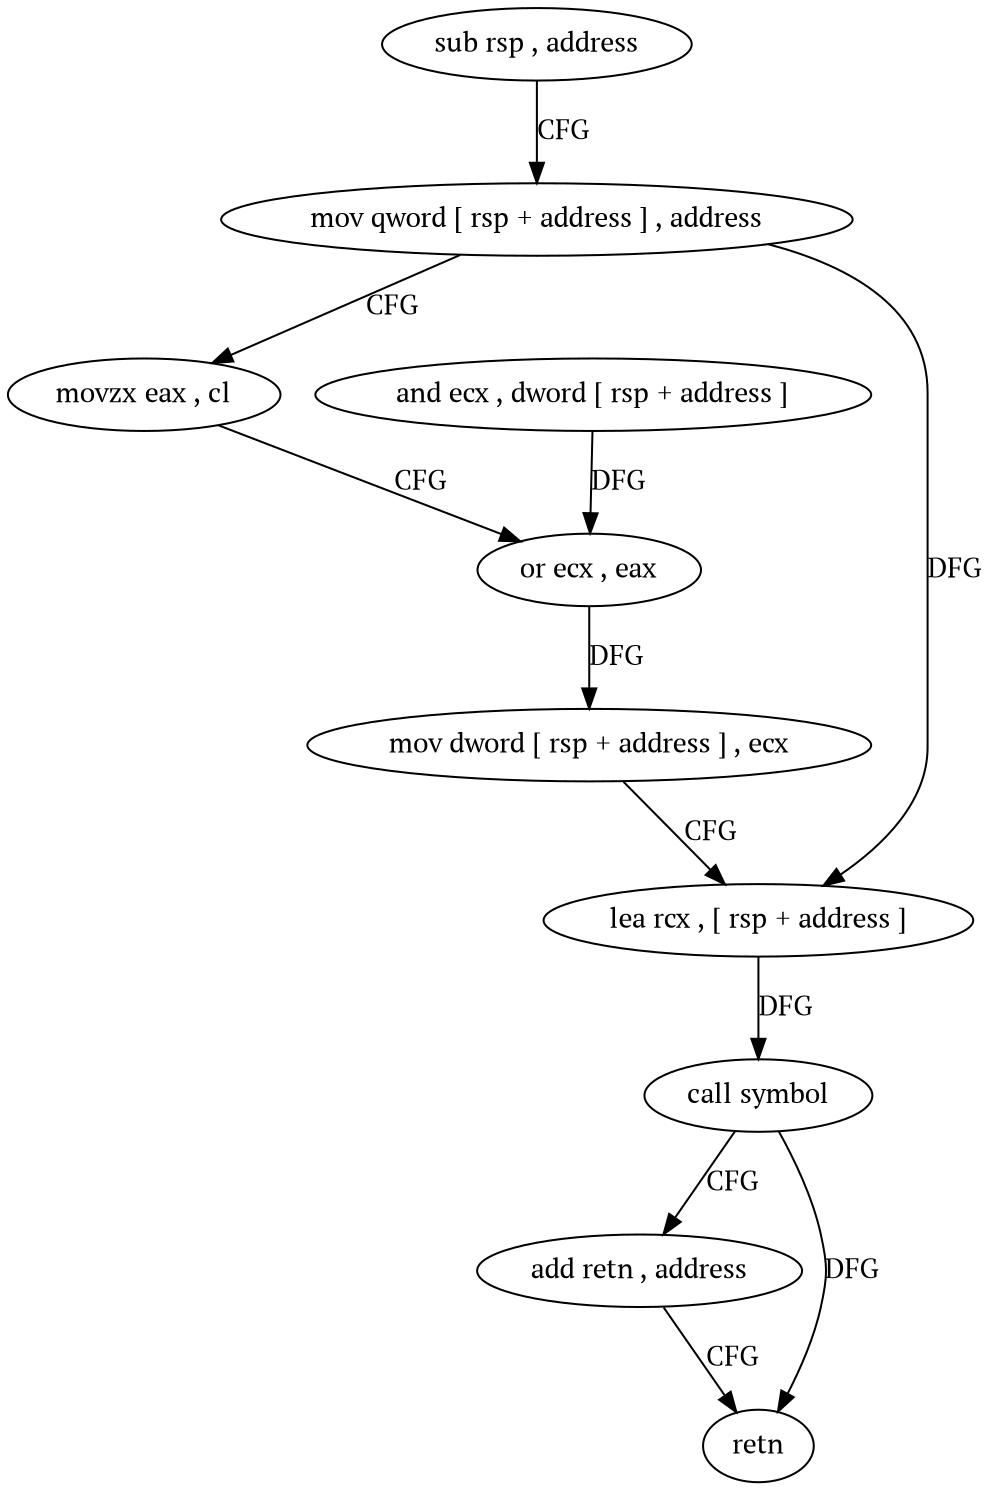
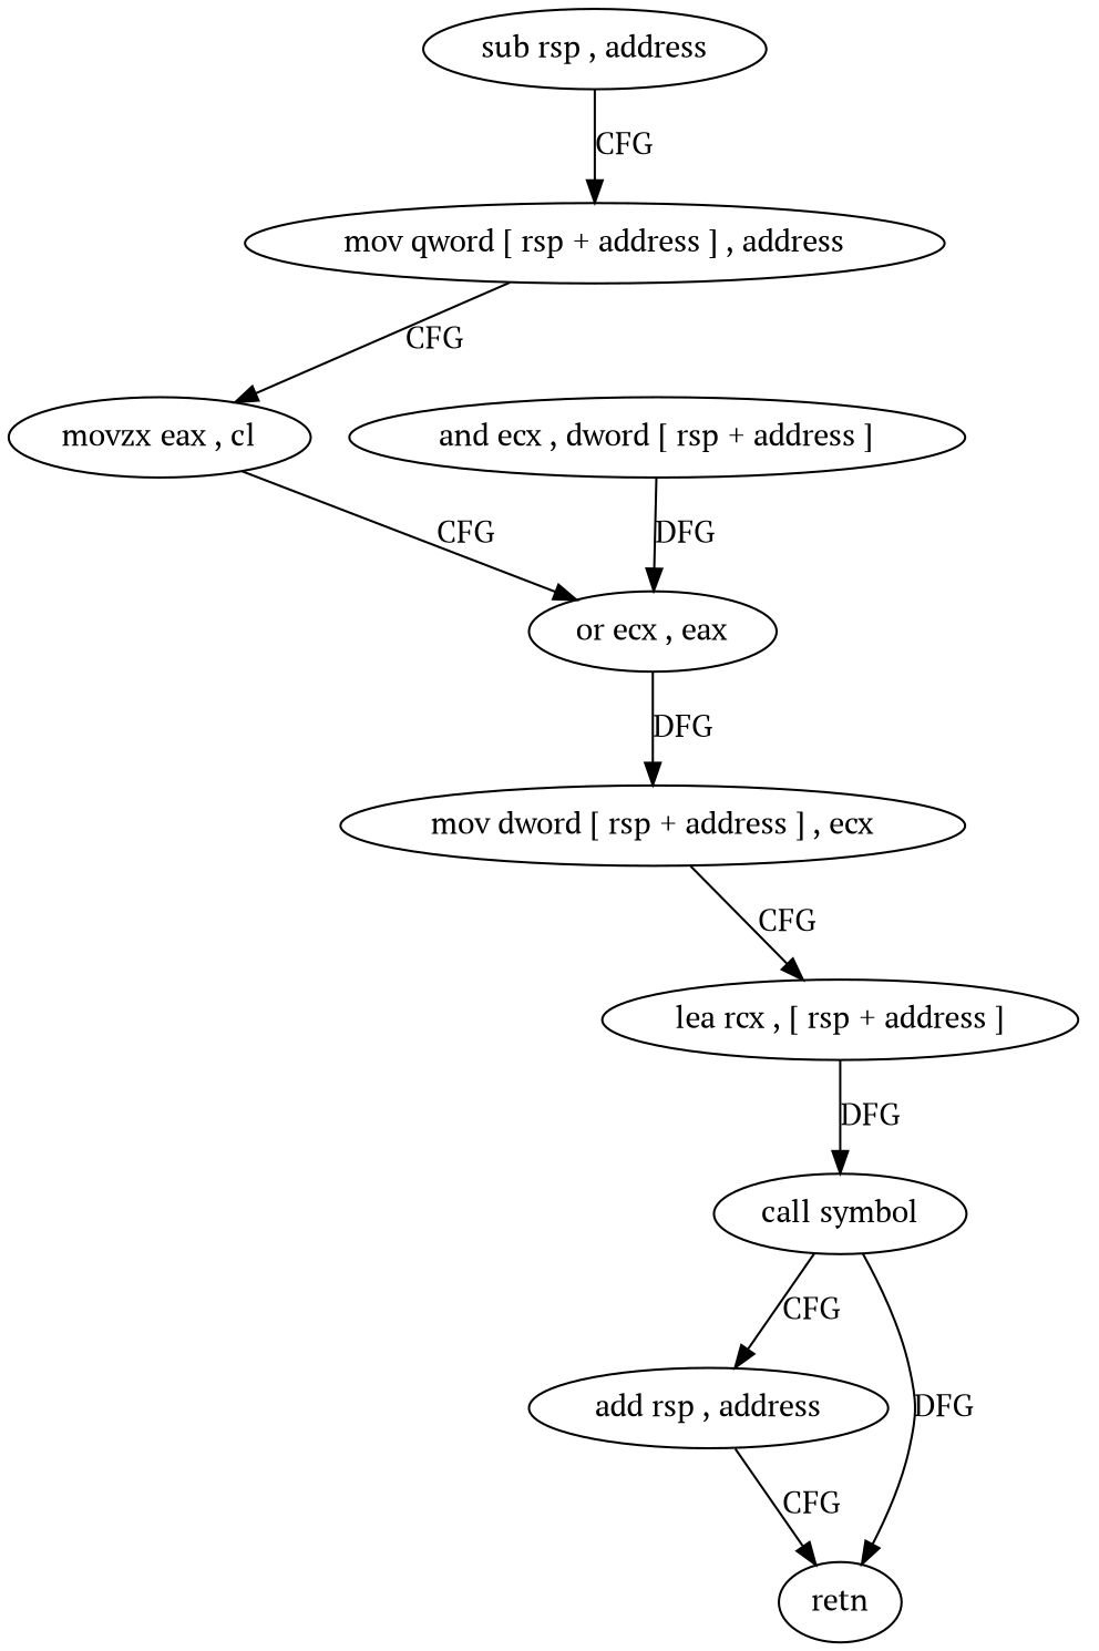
  digraph {
    fontname="PT Serif"
    node [fontname="PT Serif"]
    edge [fontname="PT Serif"]
    n1 [label="sub rsp , address"]
    n2 [label="mov qword [ rsp + address ] , address"]
    n3 [label="movzx eax , cl"]
    n4 [label="lea rcx , [ rsp + address ]"]
    n5 [label="or ecx , eax"]
    n6 [label="call symbol"]
    n7 [label="mov dword [ rsp + address ] , ecx"]
    n8 [label="and ecx , dword [ rsp + address ]"]
-   n9 [label="add retn , address"]
+   n9 [label="add rsp , address"]
    n10 [label=retn]
    n1 -> n2 [label=CFG]
    n2 -> n3 [label=CFG]
-   n2 -> n4 [label=DFG]
    n3 -> n5 [label=CFG]
    n4 -> n6 [label=DFG]
    n5 -> n7 [label=DFG]
    n6 -> n9 [label=CFG]
    n6 -> n10 [label=DFG]
    n7 -> n4 [label=CFG]
    n8 -> n5 [label=DFG]
    n9 -> n10 [label=CFG]
  }
